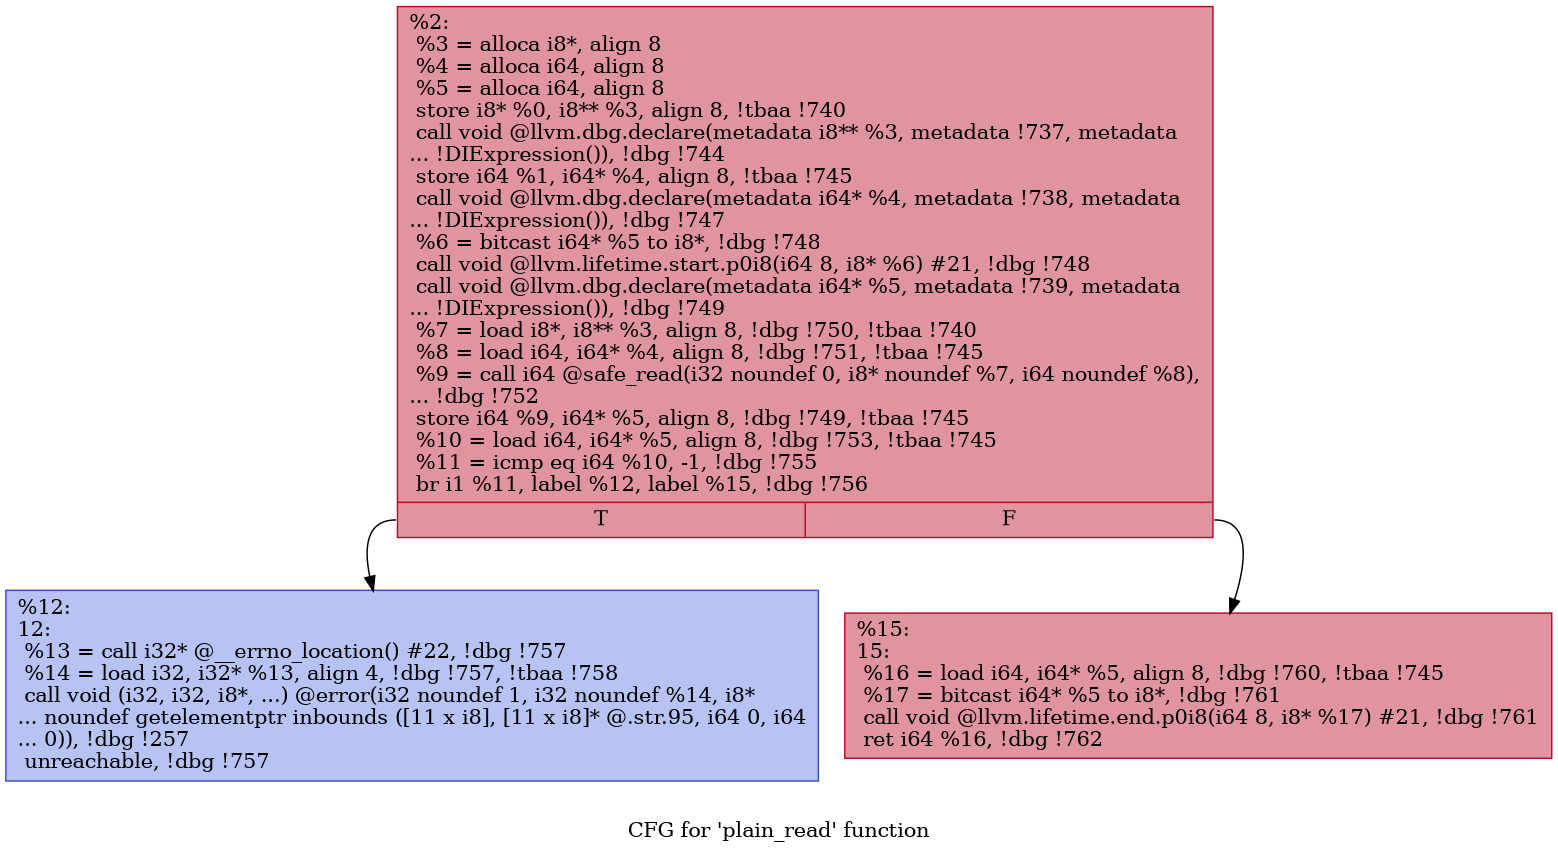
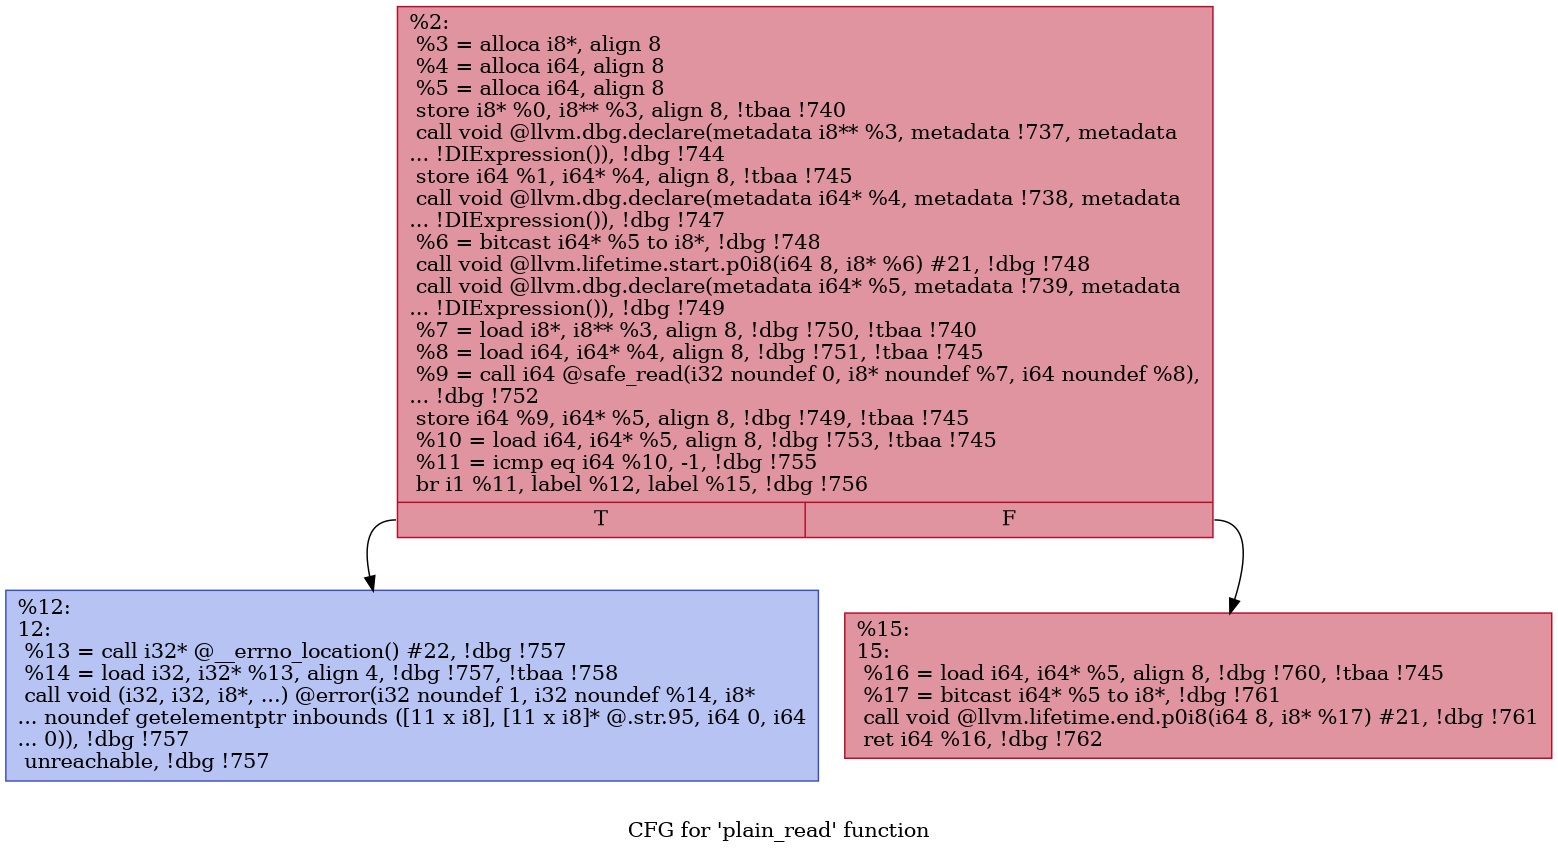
  digraph {
    label="CFG for 'plain_read' function"
    node [color="#b70d28ff" fillcolor="#b70d2870" shape=record style=filled]
    n1 [label="{%2:\l  %3 = alloca i8*, align 8\l  %4 = alloca i64, align 8\l  %5 = alloca i64, align 8\l  store i8* %0, i8** %3, align 8, !tbaa !740\l  call void @llvm.dbg.declare(metadata i8** %3, metadata !737, metadata\l... !DIExpression()), !dbg !744\l  store i64 %1, i64* %4, align 8, !tbaa !745\l  call void @llvm.dbg.declare(metadata i64* %4, metadata !738, metadata\l... !DIExpression()), !dbg !747\l  %6 = bitcast i64* %5 to i8*, !dbg !748\l  call void @llvm.lifetime.start.p0i8(i64 8, i8* %6) #21, !dbg !748\l  call void @llvm.dbg.declare(metadata i64* %5, metadata !739, metadata\l... !DIExpression()), !dbg !749\l  %7 = load i8*, i8** %3, align 8, !dbg !750, !tbaa !740\l  %8 = load i64, i64* %4, align 8, !dbg !751, !tbaa !745\l  %9 = call i64 @safe_read(i32 noundef 0, i8* noundef %7, i64 noundef %8),\l... !dbg !752\l  store i64 %9, i64* %5, align 8, !dbg !749, !tbaa !745\l  %10 = load i64, i64* %5, align 8, !dbg !753, !tbaa !745\l  %11 = icmp eq i64 %10, -1, !dbg !755\l  br i1 %11, label %12, label %15, !dbg !756\l|{<s0>T|<s1>F}}"]
-   n2 [color="#3d50c3ff" fillcolor="#5977e370" label="{%12:\l12:                                               \l  %13 = call i32* @__errno_location() #22, !dbg !757\l  %14 = load i32, i32* %13, align 4, !dbg !757, !tbaa !758\l  call void (i32, i32, i8*, ...) @error(i32 noundef 1, i32 noundef %14, i8*\l... noundef getelementptr inbounds ([11 x i8], [11 x i8]* @.str.95, i64 0, i64\l... 0)), !dbg !257\l  unreachable, !dbg !757\l}"]
+   n2 [color="#3d50c3ff" fillcolor="#5977e370" label="{%12:\l12:                                               \l  %13 = call i32* @__errno_location() #22, !dbg !757\l  %14 = load i32, i32* %13, align 4, !dbg !757, !tbaa !758\l  call void (i32, i32, i8*, ...) @error(i32 noundef 1, i32 noundef %14, i8*\l... noundef getelementptr inbounds ([11 x i8], [11 x i8]* @.str.95, i64 0, i64\l... 0)), !dbg !757\l  unreachable, !dbg !757\l}"]
    n3 [label="{%15:\l15:                                               \l  %16 = load i64, i64* %5, align 8, !dbg !760, !tbaa !745\l  %17 = bitcast i64* %5 to i8*, !dbg !761\l  call void @llvm.lifetime.end.p0i8(i64 8, i8* %17) #21, !dbg !761\l  ret i64 %16, !dbg !762\l}"]
    n1 -> n2 [tailport=s0]
    n1 -> n3 [tailport=s1]
  }
